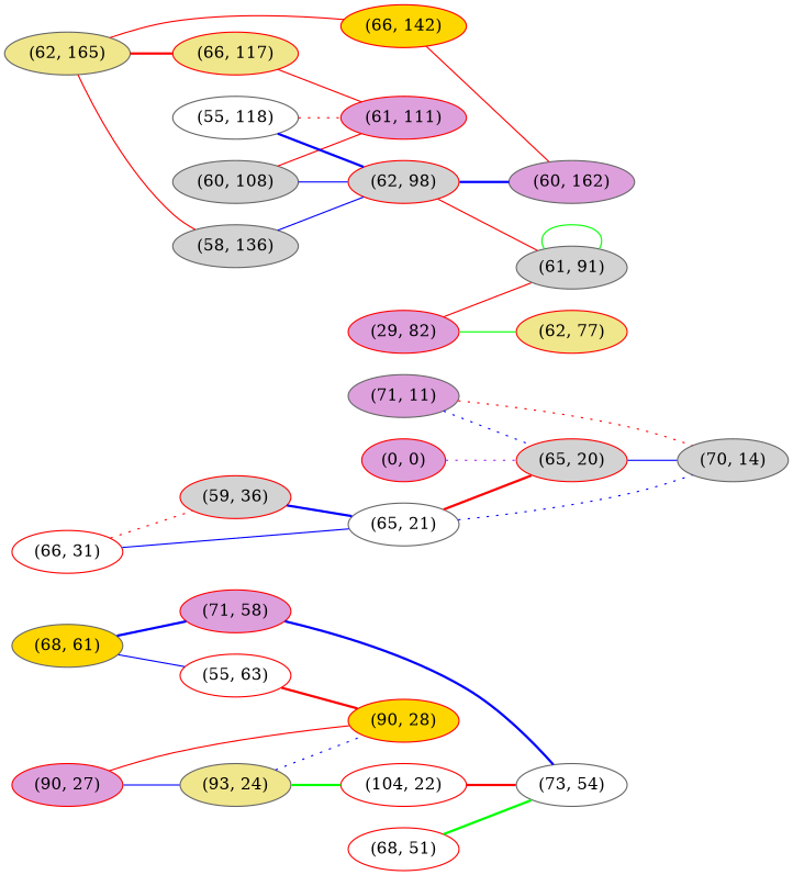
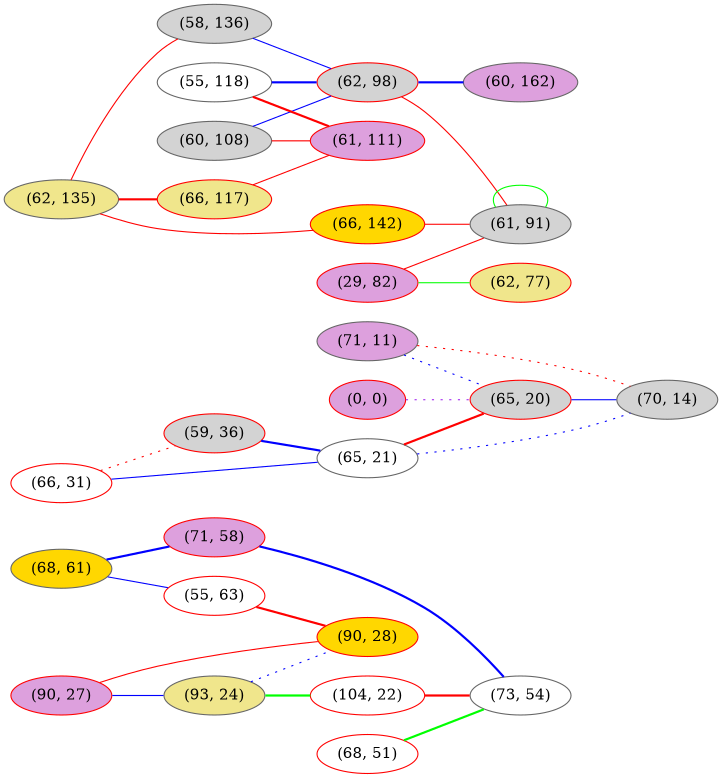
  graph {
    rankdir=LR
    node [color=red fillcolor=white style=filled]
    edge [color=red style=solid weight=3]
    "(68, 61)" [color=gray40 fillcolor=gold]
    "(55, 63)"
    "(71, 58)" [fillcolor=plum]
    "(90, 28)" [fillcolor=gold]
    "(73, 54)" [color=gray40]
    "(68, 51)"
    "(59, 36)" [fillcolor=lightgrey]
    "(66, 31)"
    "(65, 21)" [color=gray40]
    "(65, 20)" [fillcolor=lightgrey]
    "(70, 14)" [color=gray40 fillcolor=lightgrey]
    "(60, 108)" [color=gray40 fillcolor=lightgrey]
    "(61, 111)" [fillcolor=plum]
    "(62, 98)" [fillcolor=lightgrey]
    "(60, 162)" [color=gray40 fillcolor=plum]
    "(61, 91)" [color=gray40 fillcolor=lightgrey]
-   "(62, 135)" [color=gray40 fillcolor=khaki label="(62, 165)"]
+   "(62, 135)" [color=gray40 fillcolor=khaki]
    "(66, 142)" [fillcolor=gold]
    "(66, 117)" [fillcolor=khaki]
    "(58, 136)" [color=gray40 fillcolor=lightgrey]
    "(90, 27)" [fillcolor=plum]
    "(93, 24)" [color=gray40 fillcolor=khaki]
    "(104, 22)"
    n24 [fillcolor=plum label="(29, 82)"]
    "(62, 77)" [fillcolor=khaki]
    "(55, 118)" [color=gray40]
    "(0, 0)" [fillcolor=plum]
    "(71, 11)" [color=gray40 fillcolor=plum]
    "(68, 61)" -- "(55, 63)" [color=blue]
    "(68, 61)" -- "(71, 58)" [color=blue style=bold]
    "(55, 63)" -- "(90, 28)" [style=bold weight=1]
    "(71, 58)" -- "(73, 54)" [color=blue style=bold]
    "(68, 51)" -- "(73, 54)" [color=green style=bold]
    "(59, 36)" -- "(65, 21)" [color=blue style=bold]
    "(66, 31)" -- "(59, 36)" [style=dotted weight=1]
    "(66, 31)" -- "(65, 21)" [color=blue]
    "(65, 21)" -- "(65, 20)" [style=bold weight=1]
    "(65, 21)" -- "(70, 14)" [color=blue style=dotted]
    "(65, 20)" -- "(70, 14)" [color=blue]
    "(60, 108)" -- "(61, 111)" [weight=1]
    "(60, 108)" -- "(62, 98)" [color=blue]
    "(62, 98)" -- "(60, 162)" [color=blue style=bold]
    "(62, 98)" -- "(61, 91)" [weight=1]
    "(61, 91)" -- "(61, 91)" [color=green weight=2]
    "(62, 135)" -- "(66, 142)" [weight=1]
    "(62, 135)" -- "(66, 117)" [style=bold weight=1]
    "(62, 135)" -- "(58, 136)" [weight=1]
-   "(66, 142)" -- "(60, 162)" [weight=1]
+   "(66, 142)" -- "(61, 91)" [weight=1]
    "(66, 117)" -- "(61, 111)" [weight=1]
    "(58, 136)" -- "(62, 98)" [color=blue]
    "(90, 27)" -- "(90, 28)" [weight=1]
    "(90, 27)" -- "(93, 24)" [color=blue]
    "(93, 24)" -- "(90, 28)" [color=blue style=dotted]
    "(93, 24)" -- "(104, 22)" [color=green style=bold weight=2]
    "(104, 22)" -- "(73, 54)" [style=bold weight=1]
    n24 -- "(61, 91)" [weight=1]
    n24 -- "(62, 77)" [color=green weight=2]
-   "(55, 118)" -- "(61, 111)" [style=dotted weight=1]
+   "(55, 118)" -- "(61, 111)" [style=bold weight=1]
    "(55, 118)" -- "(62, 98)" [color=blue style=bold]
    "(0, 0)" -- "(65, 20)" [color=purple style=dotted weight=4]
    "(71, 11)" -- "(65, 20)" [color=blue style=dotted]
    "(71, 11)" -- "(70, 14)" [style=dotted weight=1]
  }
